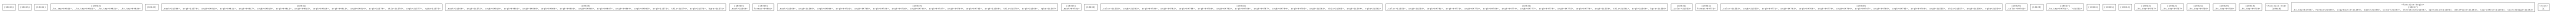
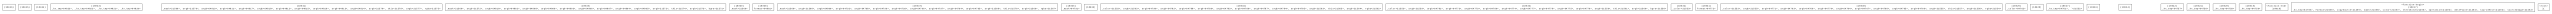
  digraph {
    fontname="Liberation Mono"
    node [shape=box fontname="Liberation Mono"]
    n1 [label="(18046)"]
    n2 [label="(18045)"]
    n3 [label="(18044)"]
    n4 [label="(18043)\n_hx_tmp<64823>, _hx_tmp<64822>, _hx_tmp<64821>, _hx_tmp<64820>"]
-   n5 [label="(18042)"]
    n6 [label="(18041)\n_mask<21566>, argb<21576>, argb<64819>, argb<64811>, argb<64817>, argb<64818>, argb<64812>, argb<64815>, argb<64816>, argb<64813>, argb<64814>, argb<21576>, this<21578>, argb<21577>, rgba<21575>"]
    n7 [label="(18040)\n_mask<21566>, argb<21572>, argb<64810>, argb<64802>, argb<64808>, argb<64809>, argb<64803>, argb<64806>, argb<64807>, argb<64804>, argb<64805>, argb<21572>, this<21574>, argb<21573>, bgra<21571>"]
    n8 [label="(18039)\n_mask<21566>"]
    n9 [label="(18038)\nformat<64801>"]
    n10 [label="(18037)\n_mask<21566>, argb<21568>, argb<64800>, argb<64792>, argb<64798>, argb<64799>, argb<64793>, argb<64796>, argb<64797>, argb<64794>, argb<64795>, argb<21568>, this<21570>, argb<21569>, rgba<21567>"]
    n11 [label="(18036)\n_mask<64791>"]
    n12 [label="(18035)"]
    n13 [label="(18034)\n_color<21553>, argb<21563>, argb<64790>, argb<64782>, argb<64788>, argb<64789>, argb<64783>, argb<64786>, argb<64787>, argb<64784>, argb<64785>, argb<21563>, this<21565>, argb<21564>, rgba<21562>"]
    n14 [label="(18033)\n_color<21553>, argb<21559>, argb<64781>, argb<64773>, argb<64779>, argb<64780>, argb<64774>, argb<64777>, argb<64778>, argb<64775>, argb<64776>, argb<21559>, this<21561>, argb<21560>, bgra<21558>"]
    n15 [label="(18032)\n_color<21553>"]
    n16 [label="(18031)\nformat<64772>"]
    n17 [label="(18030)\n_color<21553>, argb<21555>, argb<64771>, argb<64763>, argb<64769>, argb<64770>, argb<64764>, argb<64767>, argb<64768>, argb<64765>, argb<64766>, argb<21555>, this<21557>, argb<21556>, rgba<21554>"]
    n18 [label="(18029)\n_color<64762>"]
    n19 [label="(18028)"]
    n20 [label="(18027)\n_hx_tmp<64761>, `<21552>"]
    n21 [label="(18026)"]
-   n22 [label="(18025)"]
    n23 [label="(18024)"]
-   n24 [label="(18023)\n_hx_tmp<64757>"]
    n25 [label="(18022)\n_hx_tmp<64757>"]
    n26 [label="(18021)\n_hx_tmp<64758>"]
    n27 [label="(18020)\n_hx_tmp<64759>"]
    n28 [label="(18019)\n_hx_tmp<64759>"]
    n29 [label="<function-end>\n(18018)"]
    n30 [label="<function-begin>\n(18017)\n_hx_tmp<64760>, format<21500>, copySource<21499>, mask<21498>, color<21497>, threshold<21496>, operation<21495>, destPoint<21494>, sourceRect<21493>, sourceImage<21492>"]
    n31 [label="<root>\n(1)"]
  }
